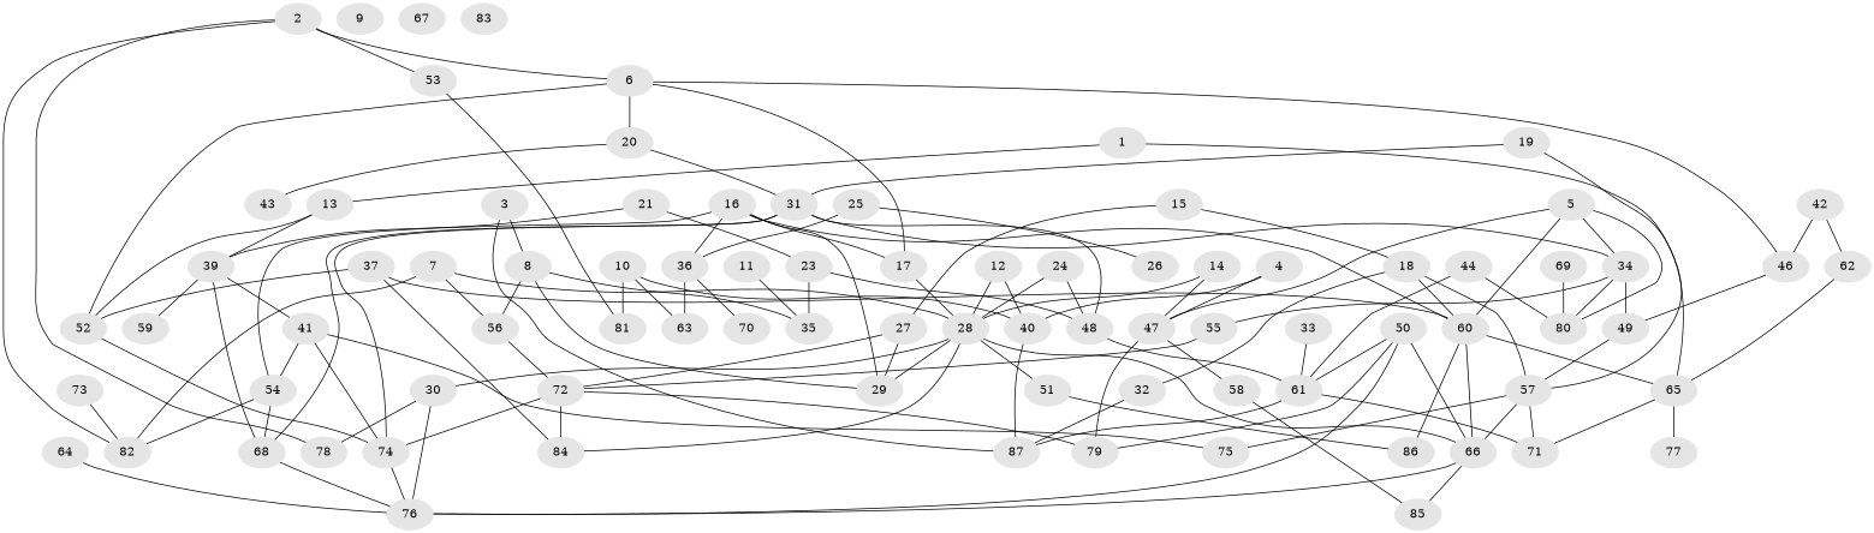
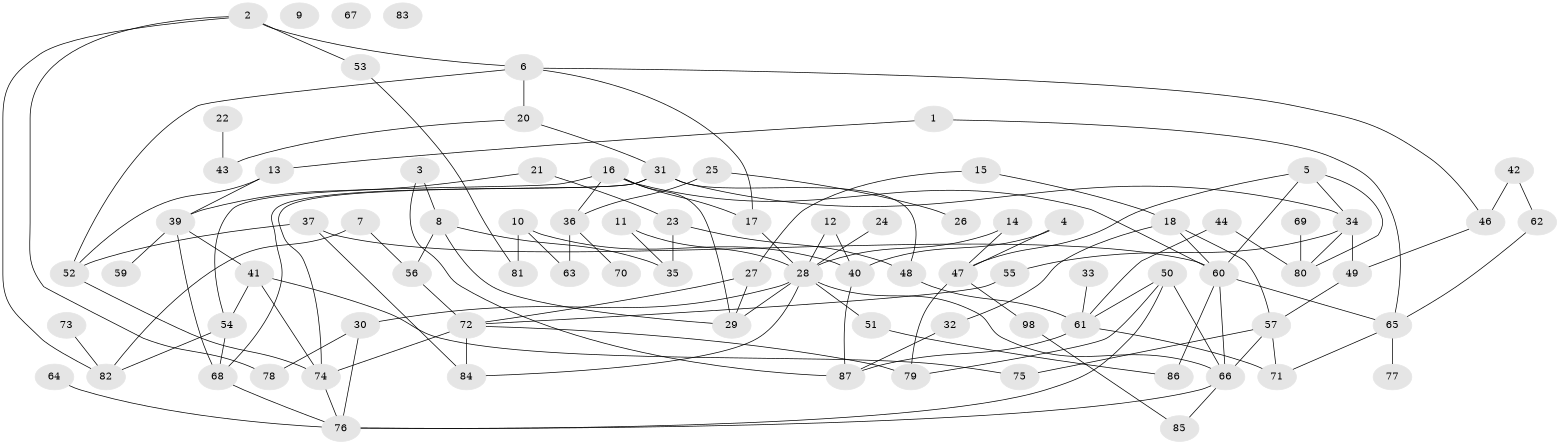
  graph {
    node [color=gray90 style=filled]
    1
    13
    65
    52
    39
    71
    77
    2
    6
    53
    78
    82
    17
    20
    46
    81
    3
    8
    87
    56
    29
    35
    4
    40
    47
-   58
+   58 [label=98]
    79
    5
    34
    60
    80
    49
    55
    66
    86
    28
    31
    43
    74
    7
    72
    9
    10
    63
    11
    30
    51
    84
    12
    68
    41
    59
    14
    15
    18
    27
    32
    57
    16
    36
    54
    70
    75
-   19
    48
    21
    23
+   22
    61
    24
    25
    26
    76
    85
    33
    37
    42
    62
    44
    50
    64
    67
    69
    73
    83
    1 -- 13
    1 -- 65
    13 -- 52
    13 -- 39
    65 -- 71
    65 -- 77
    52 -- 74
    39 -- 68
    39 -- 41
    39 -- 59
    2 -- 6
    2 -- 53
    2 -- 78
    2 -- 82
    6 -- 52
    6 -- 17
    6 -- 20
    6 -- 46
    53 -- 81
    17 -- 28
    20 -- 31
    20 -- 43
    46 -- 49
    3 -- 8
    3 -- 87
    8 -- 56
    8 -- 29
    8 -- 35
    56 -- 72
    4 -- 40
    4 -- 47
    40 -- 87
    47 -- 58
    47 -- 79
    58 -- 85
    5 -- 47
    5 -- 34
    5 -- 60
    5 -- 80
    34 -- 80
    34 -- 49
    34 -- 55
    60 -- 65
    60 -- 66
    60 -- 86
    49 -- 57
    55 -- 72
    66 -- 76
    66 -- 85
    28 -- 29
    28 -- 66
    28 -- 30
    28 -- 51
    28 -- 84
    31 -- 34
    31 -- 74
    31 -- 68
    31 -- 48
    74 -- 76
    7 -- 82
    7 -- 56
    72 -- 79
    72 -- 74
    72 -- 84
    10 -- 81
    10 -- 40
    10 -- 63
    11 -- 35
-   7 -- 28
+   11 -- 28
    30 -- 78
    30 -- 76
    51 -- 86
    12 -- 40
    12 -- 28
    68 -- 76
    41 -- 74
    41 -- 54
    41 -- 75
    14 -- 47
    14 -- 28
    15 -- 18
    15 -- 27
    18 -- 60
    18 -- 32
    18 -- 57
    27 -- 29
    27 -- 72
    32 -- 87
    57 -- 71
    57 -- 66
    57 -- 75
    16 -- 17
    16 -- 29
    16 -- 60
    16 -- 36
    16 -- 54
    36 -- 63
    36 -- 70
    54 -- 82
    54 -- 68
-   19 -- 31
-   19 -- 57
    48 -- 61
    21 -- 39
    21 -- 23
    23 -- 35
    23 -- 48
+   22 -- 43
    61 -- 71
    61 -- 87
    24 -- 28
-   24 -- 48
    25 -- 36
    25 -- 26
    33 -- 61
    37 -- 52
    37 -- 60
    37 -- 84
    42 -- 46
    42 -- 62
    62 -- 65
    44 -- 80
    44 -- 61
    50 -- 79
    50 -- 66
    50 -- 61
    50 -- 76
    64 -- 76
    69 -- 80
    73 -- 82
  }
